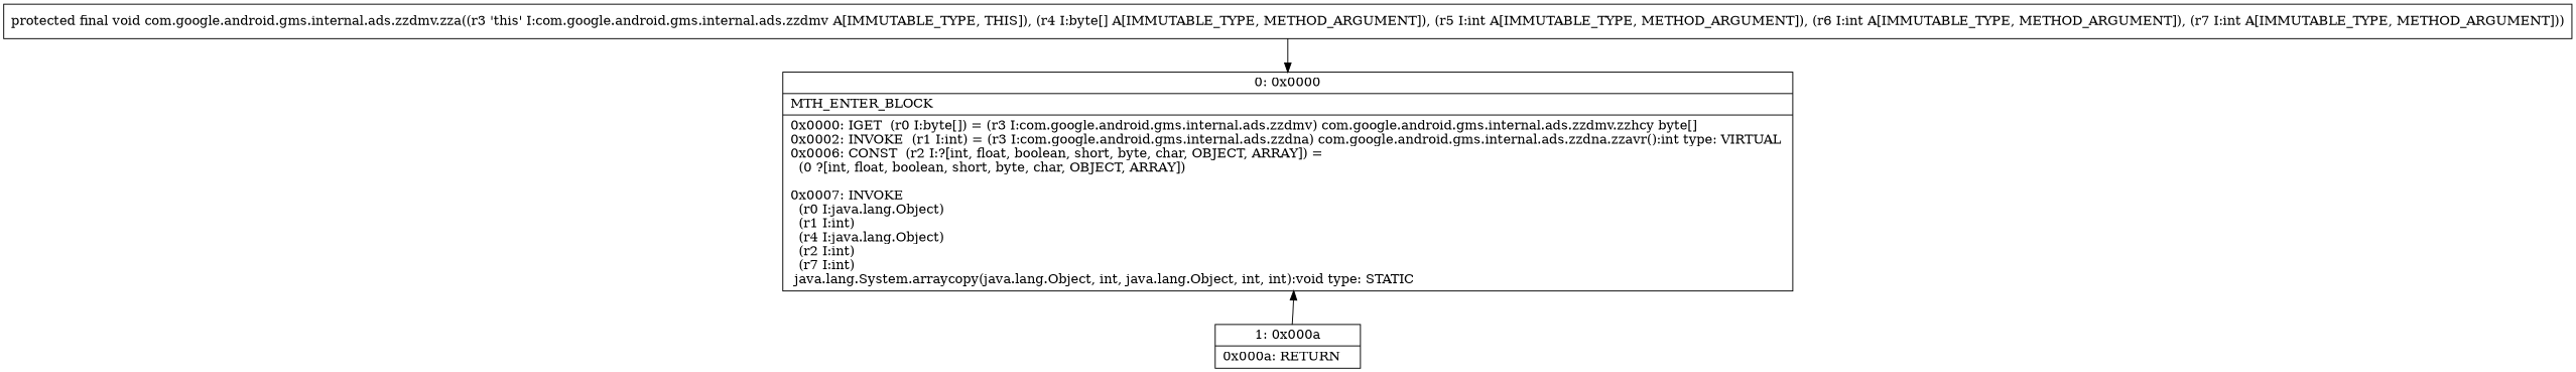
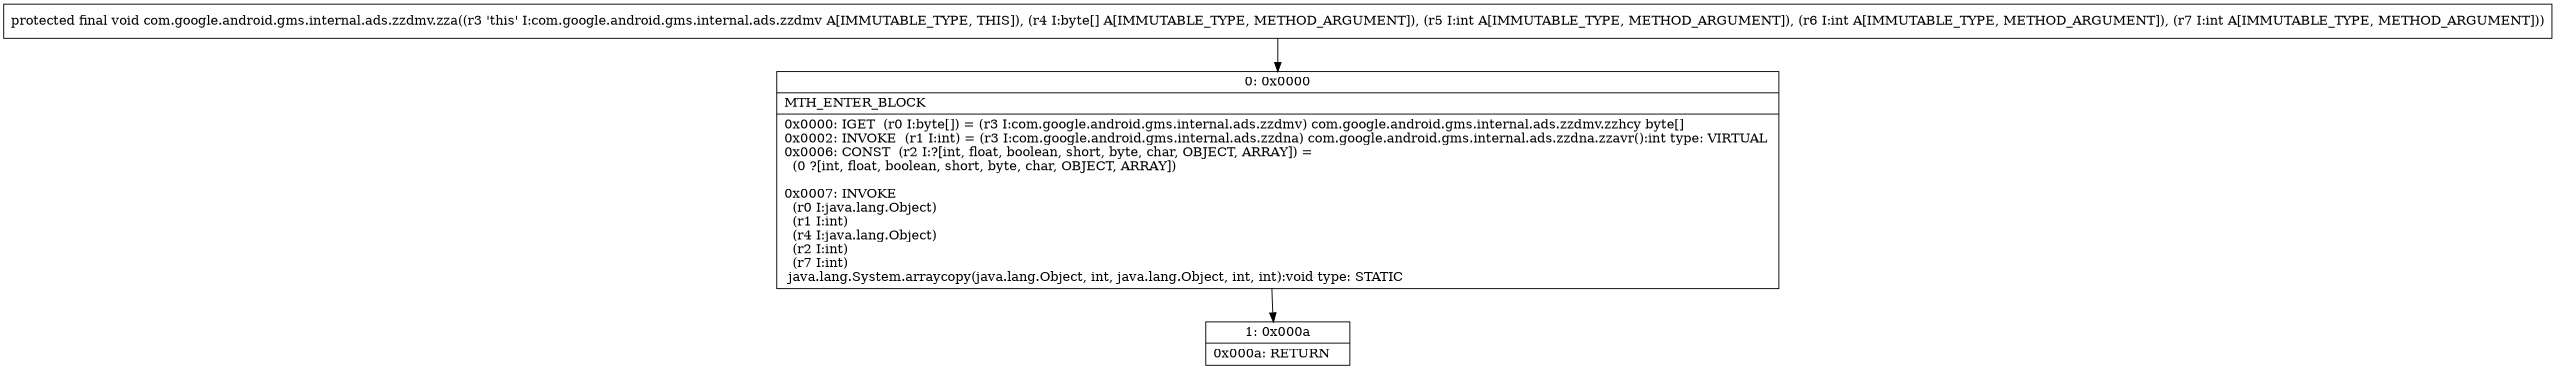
  digraph {
    node [shape=record]
    n1 [label="{0\:\ 0x0000|MTH_ENTER_BLOCK\l|0x0000: IGET  (r0 I:byte[]) = (r3 I:com.google.android.gms.internal.ads.zzdmv) com.google.android.gms.internal.ads.zzdmv.zzhcy byte[] \l0x0002: INVOKE  (r1 I:int) = (r3 I:com.google.android.gms.internal.ads.zzdna) com.google.android.gms.internal.ads.zzdna.zzavr():int type: VIRTUAL \l0x0006: CONST  (r2 I:?[int, float, boolean, short, byte, char, OBJECT, ARRAY]) = \l  (0 ?[int, float, boolean, short, byte, char, OBJECT, ARRAY])\l \l0x0007: INVOKE  \l  (r0 I:java.lang.Object)\l  (r1 I:int)\l  (r4 I:java.lang.Object)\l  (r2 I:int)\l  (r7 I:int)\l java.lang.System.arraycopy(java.lang.Object, int, java.lang.Object, int, int):void type: STATIC \l}"]
    n2 [label="{1\:\ 0x000a|0x000a: RETURN   \l}"]
    n3 [label="{protected final void com.google.android.gms.internal.ads.zzdmv.zza((r3 'this' I:com.google.android.gms.internal.ads.zzdmv A[IMMUTABLE_TYPE, THIS]), (r4 I:byte[] A[IMMUTABLE_TYPE, METHOD_ARGUMENT]), (r5 I:int A[IMMUTABLE_TYPE, METHOD_ARGUMENT]), (r6 I:int A[IMMUTABLE_TYPE, METHOD_ARGUMENT]), (r7 I:int A[IMMUTABLE_TYPE, METHOD_ARGUMENT])) }"]
-   n2 -> n1
+   n1 -> n2
    n3 -> n1
  }
